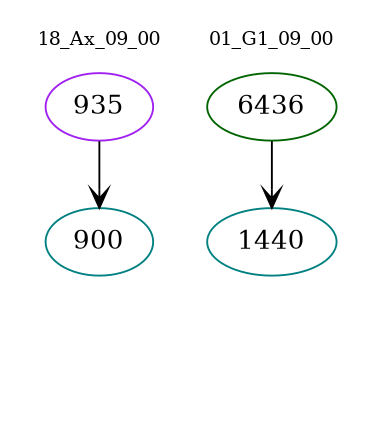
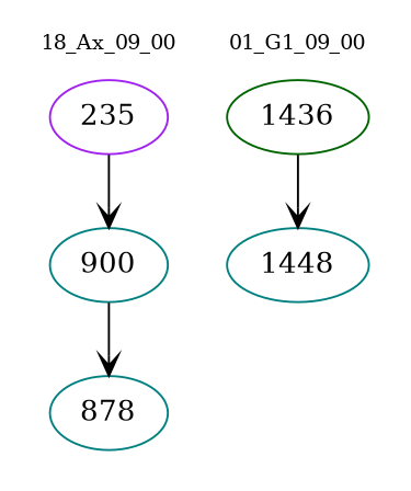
  digraph {
    node [color=teal]
    edge [arrowhead=vee color=black]
-   n1 [color=purple label=935]
+   n1 [color=purple label=235]
    n2 [label=900]
-   n4 [color=darkgreen label=6436]
-   n5 [label=1440]
+   n3 [label=878]
+   n4 [color=darkgreen label=1436]
+   n5 [label=1448]
    subgraph cluster_1 {
      color=white
      fontsize=10
      label="18_Ax_09_00"
      n1
      n2
+     n3
    }
    subgraph cluster_2 {
      color=white
      fontsize=10
      label="01_G1_09_00"
      n4
      n5
    }
    n1 -> n2
+   n2 -> n3
    n4 -> n5
  }
